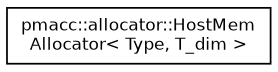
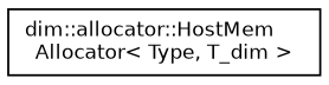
  digraph {
    rankdir=TB
-   n1 [color=black fillcolor=white fontname=Helvetica fontsize=10 height=0.2 label="pmacc::allocator::HostMem\lAllocator\< Type, T_dim \>" shape=record style=filled width=0.4]
+   n1 [color=black fillcolor=white fontname=Helvetica fontsize=10 height=0.2 label="dim::allocator::HostMem\lAllocator\< Type, T_dim \>" shape=record style=filled width=0.4]
  }
